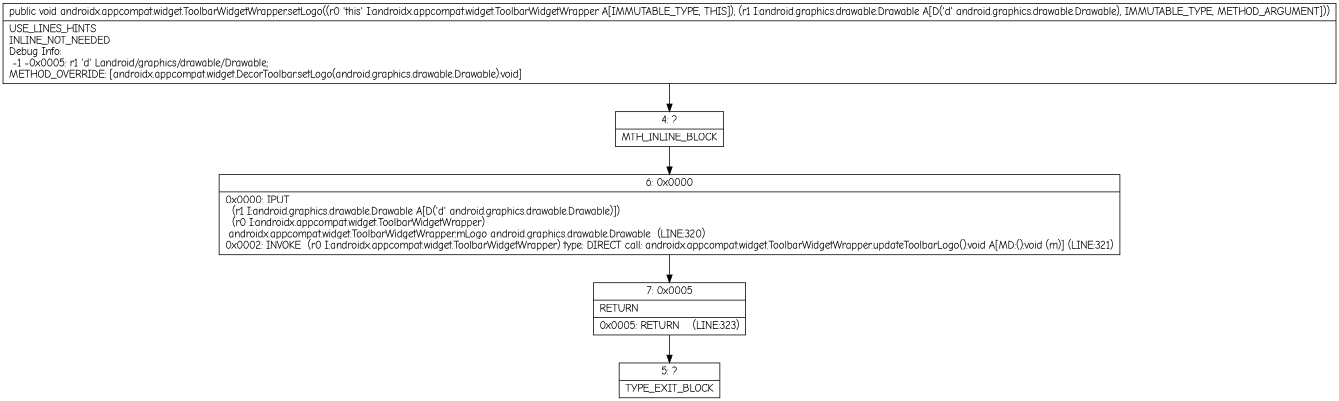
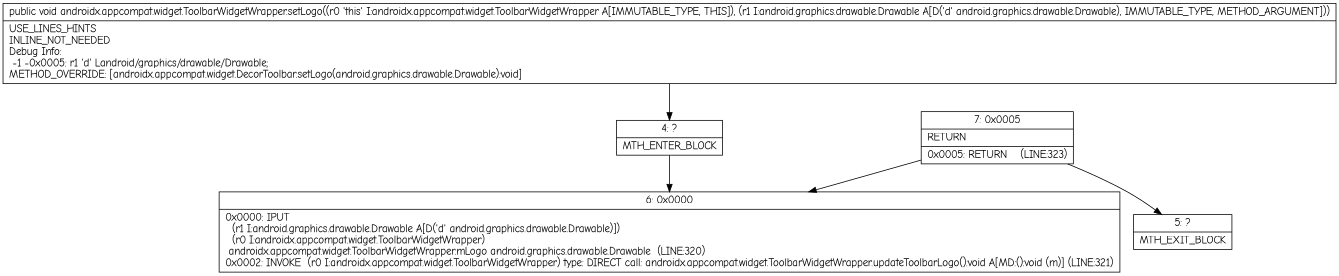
  digraph {
    fontname="Comic Neue"
    node [fontname="Comic Neue" shape=record]
    edge [fontname="Comic Neue"]
-   n1 [label="{4\:\ ?|MTH_INLINE_BLOCK\l}"]
+   n1 [label="{4\:\ ?|MTH_ENTER_BLOCK\l}"]
    n2 [label="{6\:\ 0x0000|0x0000: IPUT  \l  (r1 I:android.graphics.drawable.Drawable A[D('d' android.graphics.drawable.Drawable)])\l  (r0 I:androidx.appcompat.widget.ToolbarWidgetWrapper)\l androidx.appcompat.widget.ToolbarWidgetWrapper.mLogo android.graphics.drawable.Drawable  (LINE:320)\l0x0002: INVOKE  (r0 I:androidx.appcompat.widget.ToolbarWidgetWrapper) type: DIRECT call: androidx.appcompat.widget.ToolbarWidgetWrapper.updateToolbarLogo():void A[MD:():void (m)] (LINE:321)\l}"]
    n3 [label="{7\:\ 0x0005|RETURN\l|0x0005: RETURN    (LINE:323)\l}"]
-   n4 [label="{5\:\ ?|TYPE_EXIT_BLOCK\l}"]
+   n4 [label="{5\:\ ?|MTH_EXIT_BLOCK\l}"]
    n5 [label="{public void androidx.appcompat.widget.ToolbarWidgetWrapper.setLogo((r0 'this' I:androidx.appcompat.widget.ToolbarWidgetWrapper A[IMMUTABLE_TYPE, THIS]), (r1 I:android.graphics.drawable.Drawable A[D('d' android.graphics.drawable.Drawable), IMMUTABLE_TYPE, METHOD_ARGUMENT]))  | USE_LINES_HINTS\lINLINE_NOT_NEEDED\lDebug Info:\l  \-1 \-0x0005: r1 'd' Landroid\/graphics\/drawable\/Drawable;\lMETHOD_OVERRIDE: [androidx.appcompat.widget.DecorToolbar.setLogo(android.graphics.drawable.Drawable):void]\l}"]
    n1 -> n2
-   n2 -> n3
+   n3 -> n2
    n3 -> n4
    n5 -> n1
  }
